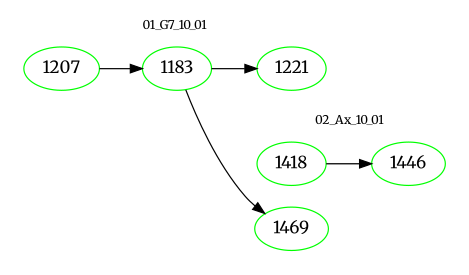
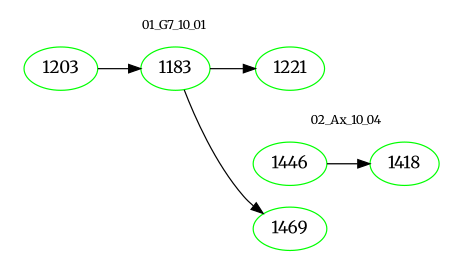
  digraph {
    fontname=Merriweather
    rankdir=LR
    node [color=green fontname=Merriweather]
    edge [color=black fontname=Merriweather]
    n1 [label=1446]
    n2 [label=1418]
    n3 [label=1469]
-   n4 [label=1207]
+   n4 [label=1203]
    n5 [label=1183]
    n6 [label=1221]
    subgraph cluster_1 {
      color=white
      fontsize=10
-     label="02_Ax_10_01"
+     label="02_Ax_10_04"
      n1
      n2
      n3
    }
    subgraph cluster_2 {
      color=white
      fontsize=10
      label="01_G7_10_01"
      n4
      n5
      n6
    }
-   n2 -> n1
+   n1 -> n2
    n4 -> n5
    n5 -> n3
    n5 -> n6
  }
